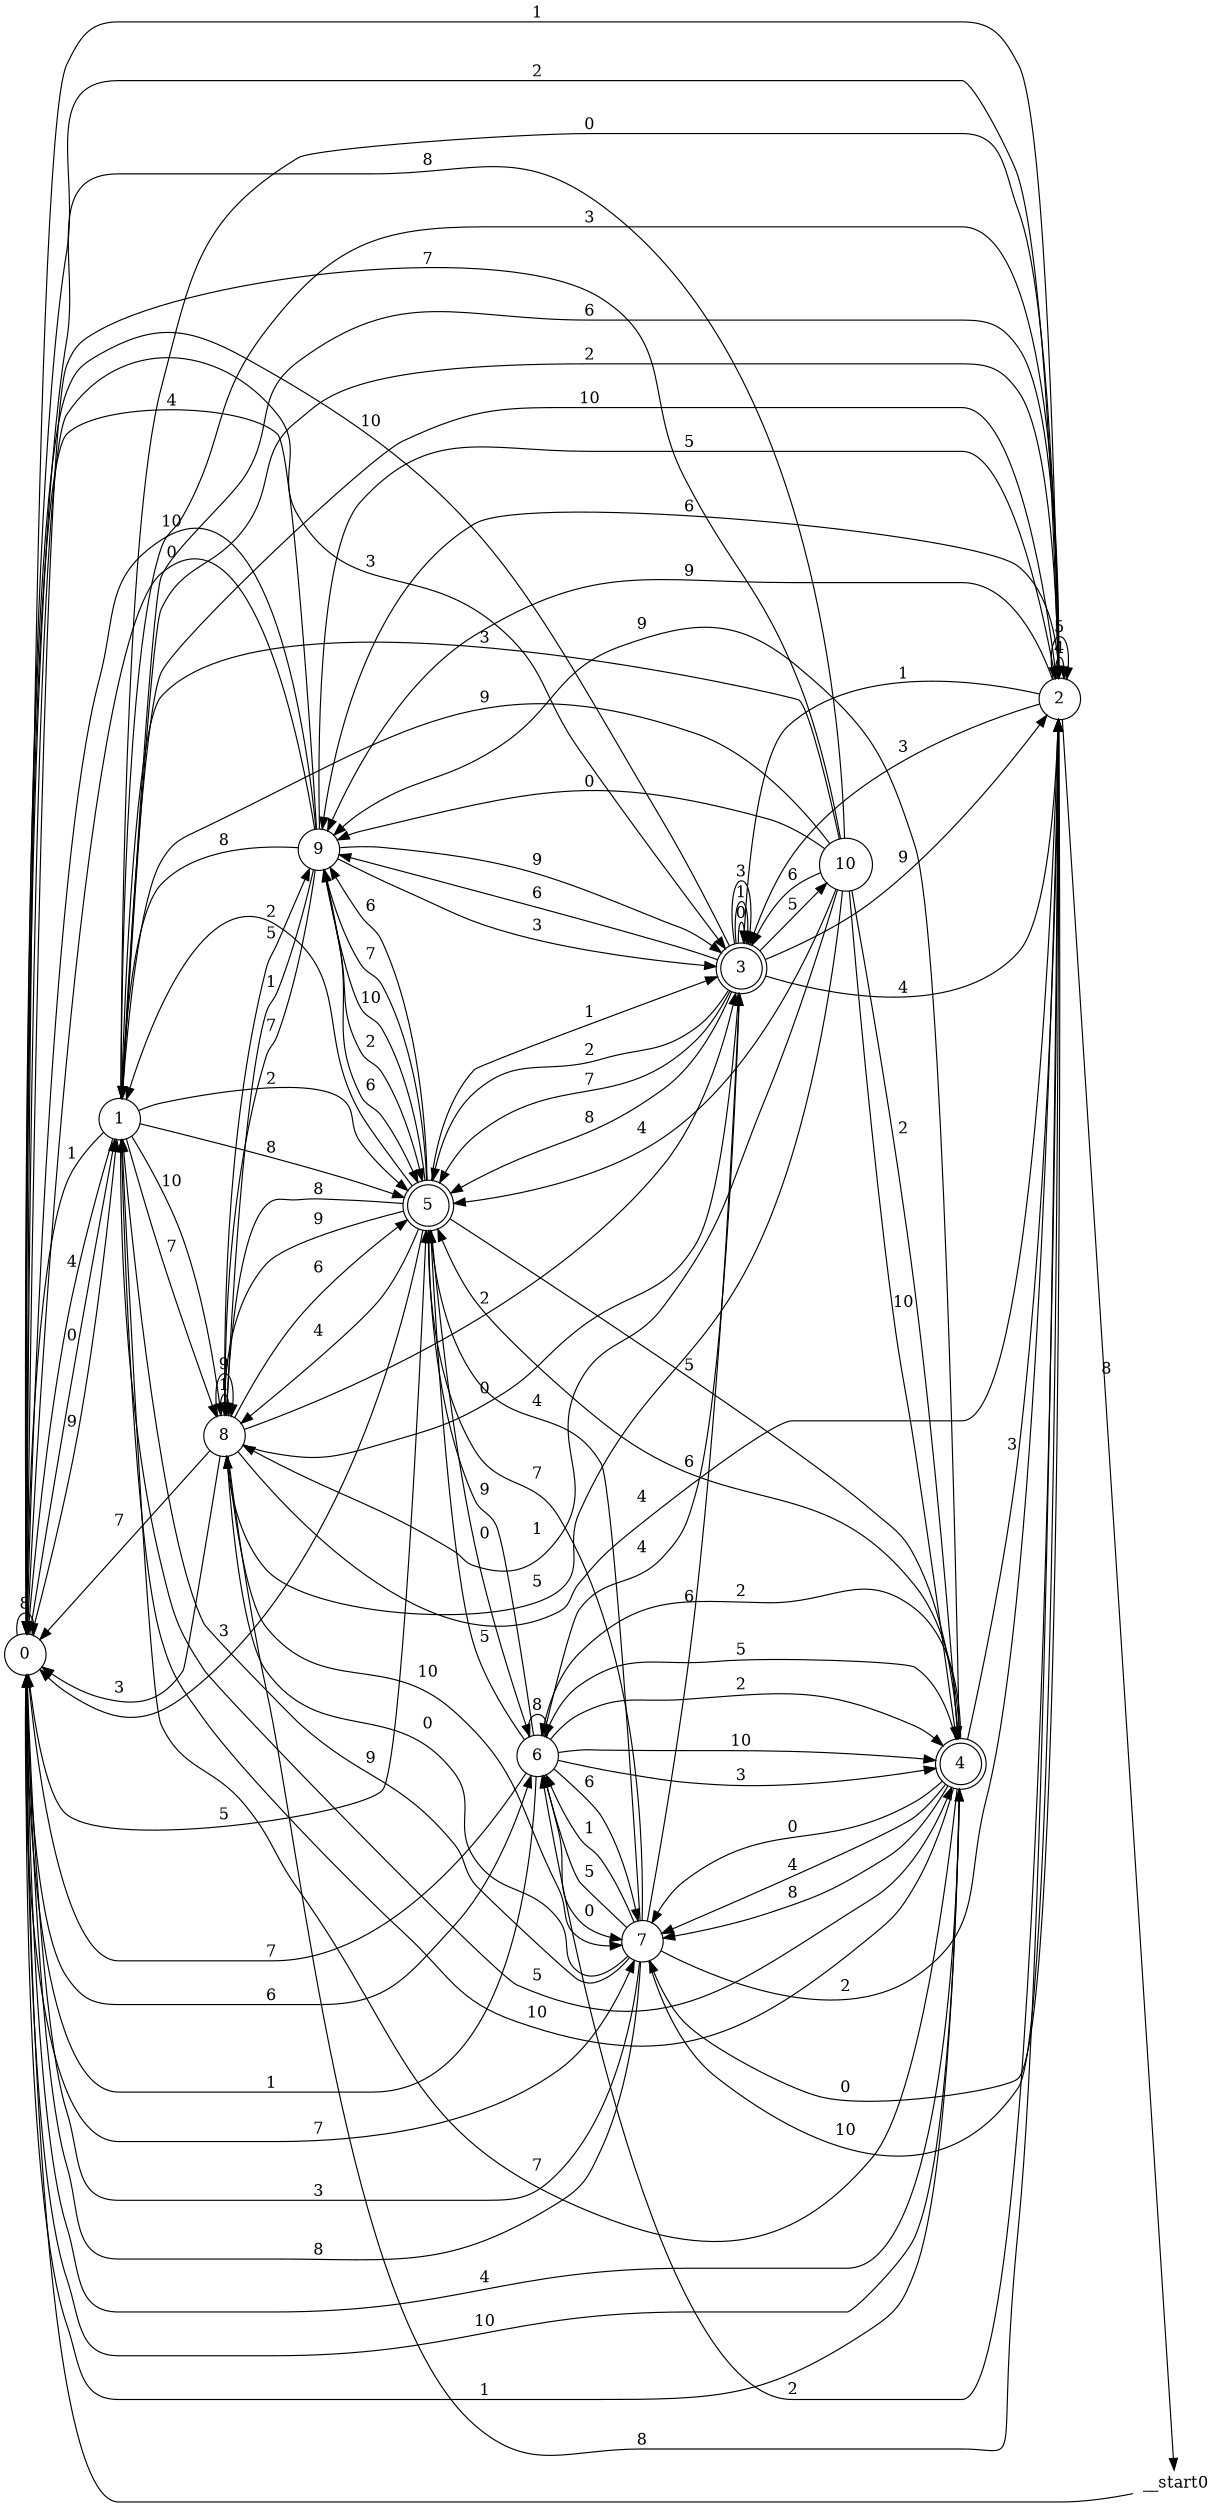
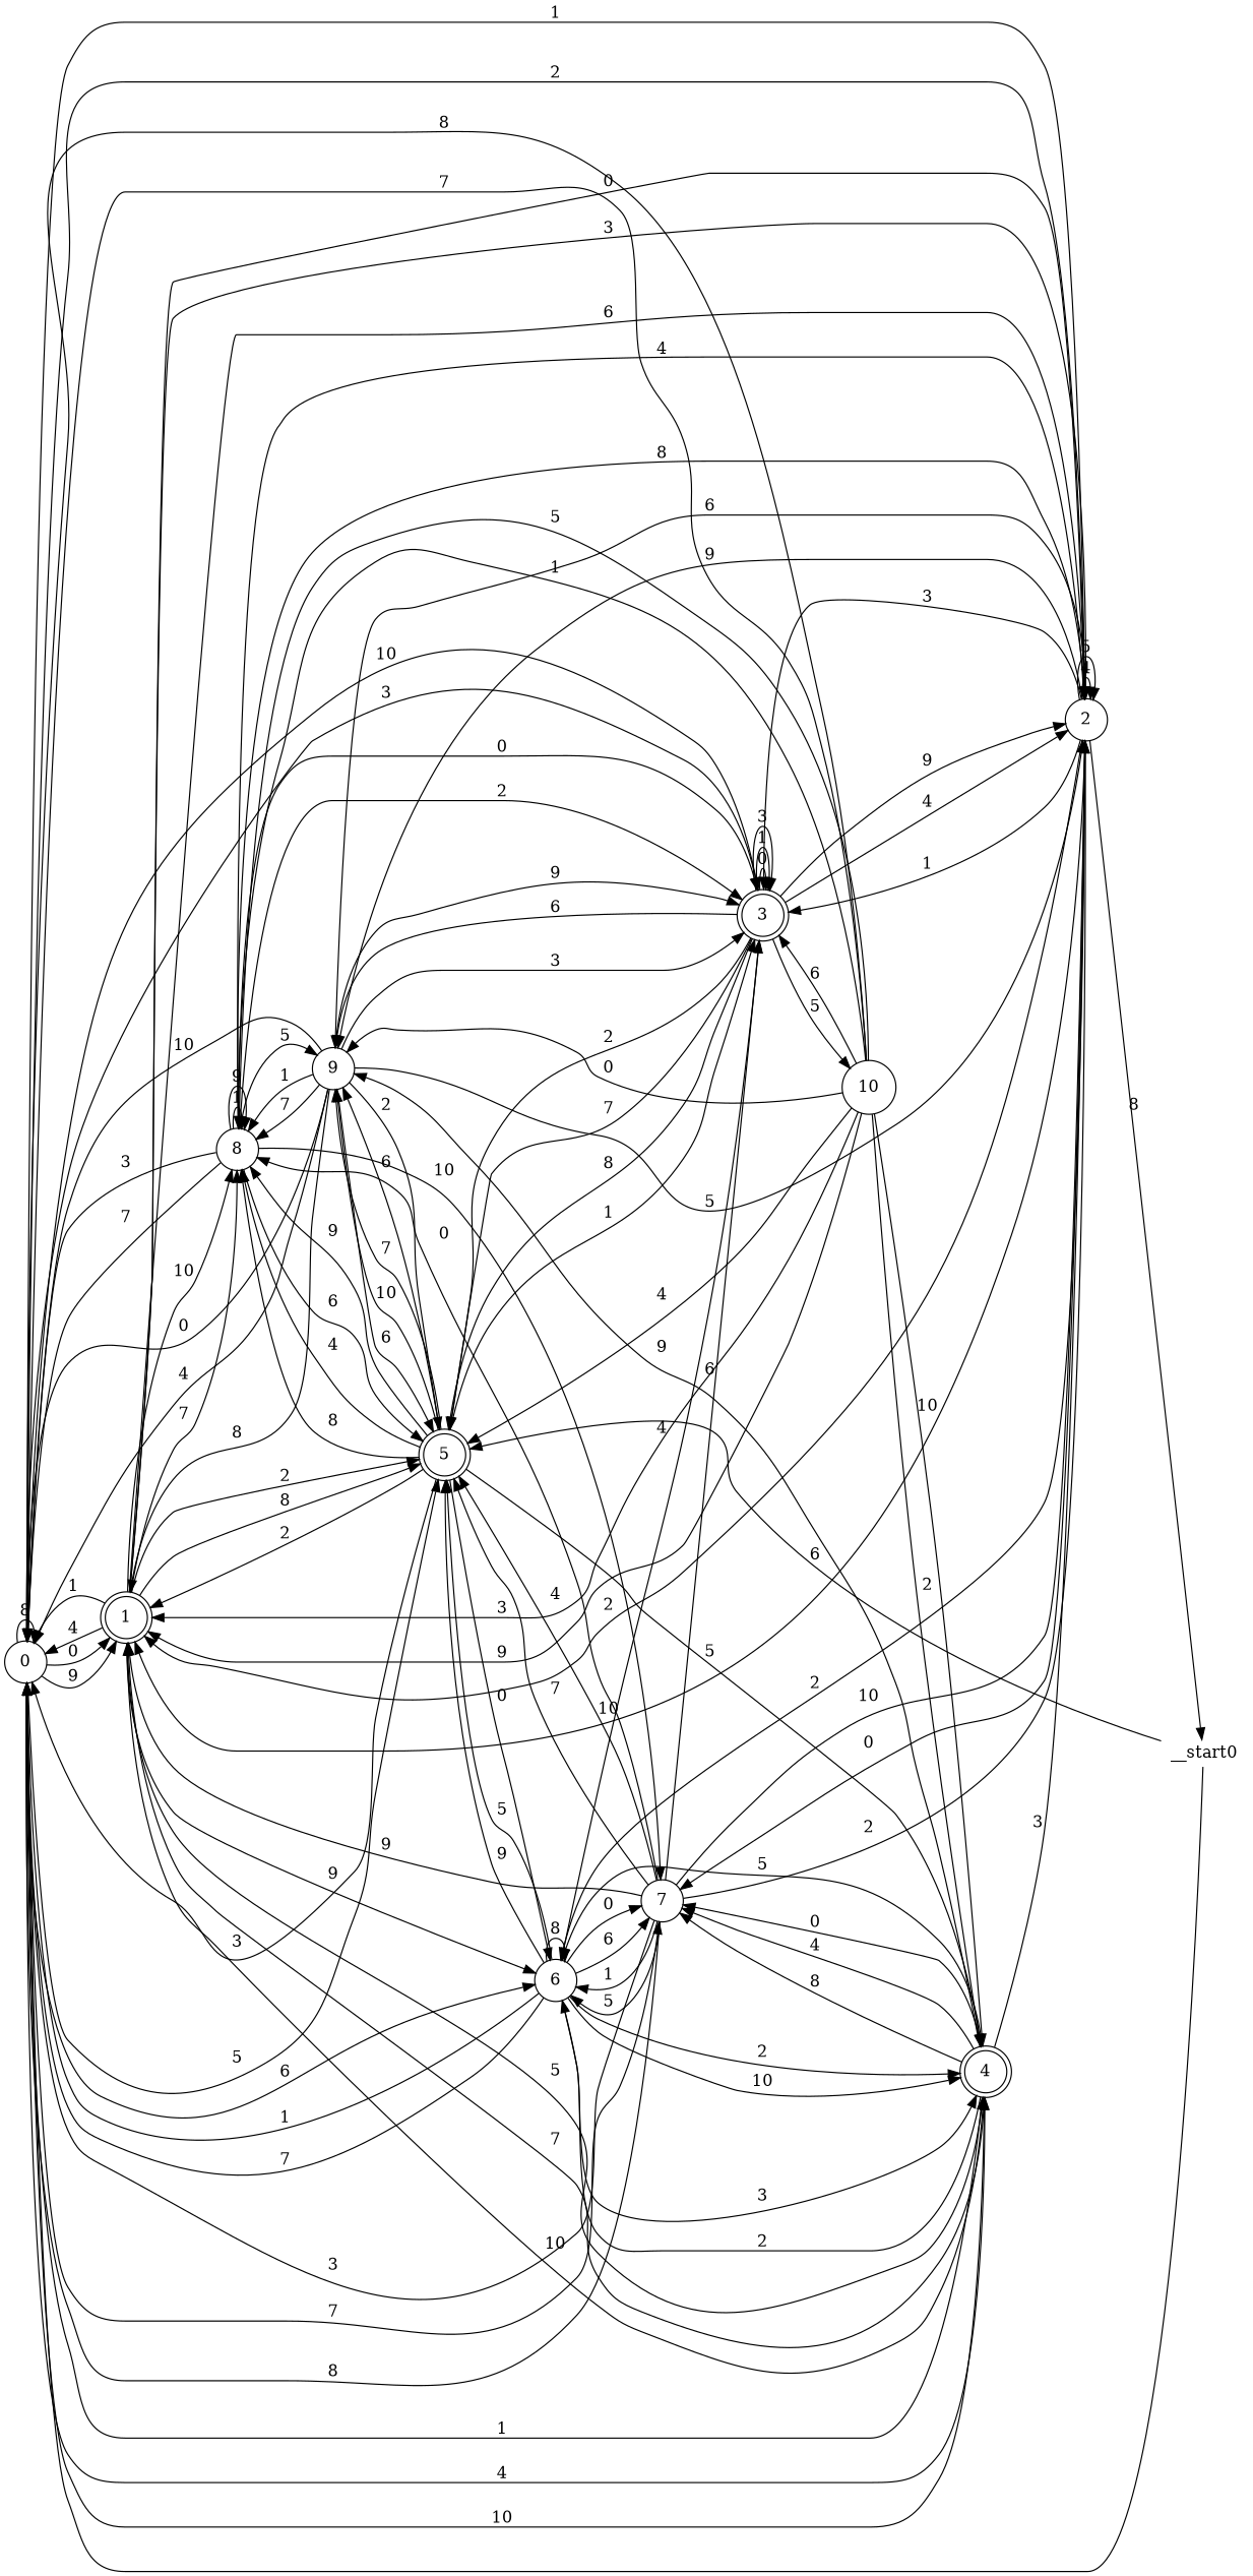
  digraph {
    rankdir=LR
    node [shape=circle]
    n1 [label=0]
-   n2 [label=1]
+   n2 [label=1 shape=doublecircle]
    n3 [label=2]
    n4 [label=3 shape=doublecircle]
    n5 [label=4 shape=doublecircle]
    n6 [label=5 shape=doublecircle]
    n7 [label=6]
    n8 [label=7]
    n9 [label=8]
    n10 [label=9]
    __start0 [height=0 shape=none width=0]
    n12 [label=10]
    n1 -> n1 [label=8]
    n1 -> n2 [label=0]
    n1 -> n2 [label=9]
    n1 -> n3 [label=1]
    n1 -> n3 [label=2]
    n1 -> n4 [label=3]
    n1 -> n5 [label=4]
    n1 -> n5 [label=10]
    n1 -> n6 [label=5]
    n1 -> n7 [label=6]
    n1 -> n8 [label=7]
    n2 -> n1 [label=1]
    n2 -> n1 [label=4]
    n2 -> n3 [label=0]
    n2 -> n3 [label=3]
    n2 -> n3 [label=6]
    n2 -> n5 [label=5]
    n2 -> n6 [label=2]
    n2 -> n6 [label=8]
+   n2 -> n7 [label=9]
    n2 -> n9 [label=7]
    n2 -> n9 [label=10]
    n3 -> n2 [label=2]
    n3 -> n2 [label=10]
    n3 -> n3 [label=4]
    n3 -> n3 [label=5]
    n3 -> n4 [label=1]
    n3 -> n4 [label=3]
    n3 -> n7 [label=2]
    n3 -> n8 [label=0]
    n3 -> n10 [label=6]
    n3 -> n10 [label=9]
    n3 -> __start0 [label=8]
    n4 -> n1 [label=10]
    n4 -> n3 [label=4]
    n4 -> n3 [label=9]
    n4 -> n4 [label=0]
    n4 -> n4 [label=1]
    n4 -> n4 [label=3]
    n4 -> n6 [label=2]
    n4 -> n6 [label=7]
    n4 -> n6 [label=8]
    n4 -> n10 [label=6]
    n4 -> n12 [label=5]
    n5 -> n1 [label=1]
    n5 -> n2 [label=7]
    n5 -> n2 [label=10]
    n5 -> n3 [label=3]
-   n5 -> n6 [label=6]
+   __start0 -> n6 [label=6]
    n5 -> n7 [label=2]
    n5 -> n7 [label=5]
    n5 -> n8 [label=0]
    n5 -> n8 [label=4]
    n5 -> n8 [label=8]
    n5 -> n10 [label=9]
    n6 -> n1 [label=3]
    n6 -> n2 [label=2]
    n6 -> n4 [label=1]
    n6 -> n5 [label=5]
    n6 -> n7 [label=0]
    n6 -> n9 [label=4]
    n6 -> n9 [label=8]
    n6 -> n9 [label=9]
    n6 -> n10 [label=6]
    n6 -> n10 [label=7]
    n6 -> n10 [label=10]
    n7 -> n1 [label=1]
    n7 -> n1 [label=7]
    n7 -> n4 [label=4]
    n7 -> n5 [label=2]
    n7 -> n5 [label=3]
    n7 -> n5 [label=10]
    n7 -> n6 [label=5]
    n7 -> n6 [label=9]
    n7 -> n7 [label=8]
    n7 -> n8 [label=0]
    n7 -> n8 [label=6]
    n8 -> n1 [label=3]
    n8 -> n1 [label=8]
    n8 -> n2 [label=9]
    n8 -> n3 [label=2]
    n8 -> n3 [label=10]
    n8 -> n4 [label=6]
    n8 -> n6 [label=4]
    n8 -> n6 [label=7]
    n8 -> n7 [label=1]
    n8 -> n7 [label=5]
    n8 -> n9 [label=0]
    n9 -> n1 [label=3]
    n9 -> n1 [label=7]
    n9 -> n3 [label=4]
    n9 -> n3 [label=8]
    n9 -> n4 [label=0]
    n9 -> n4 [label=2]
    n9 -> n6 [label=6]
    n9 -> n8 [label=10]
    n9 -> n9 [label=1]
    n9 -> n9 [label=9]
    n9 -> n10 [label=5]
    n10 -> n1 [label=0]
    n10 -> n1 [label=4]
    n10 -> n1 [label=10]
    n10 -> n2 [label=8]
    n10 -> n3 [label=5]
    n10 -> n4 [label=3]
    n10 -> n4 [label=9]
    n10 -> n6 [label=2]
    n10 -> n6 [label=6]
    n10 -> n9 [label=1]
    n10 -> n9 [label=7]
    __start0 -> n1
    n12 -> n1 [label=7]
    n12 -> n1 [label=8]
    n12 -> n2 [label=3]
    n12 -> n2 [label=9]
    n12 -> n4 [label=6]
    n12 -> n5 [label=2]
    n12 -> n5 [label=10]
    n12 -> n6 [label=4]
    n12 -> n9 [label=1]
    n12 -> n9 [label=5]
    n12 -> n10 [label=0]
  }
